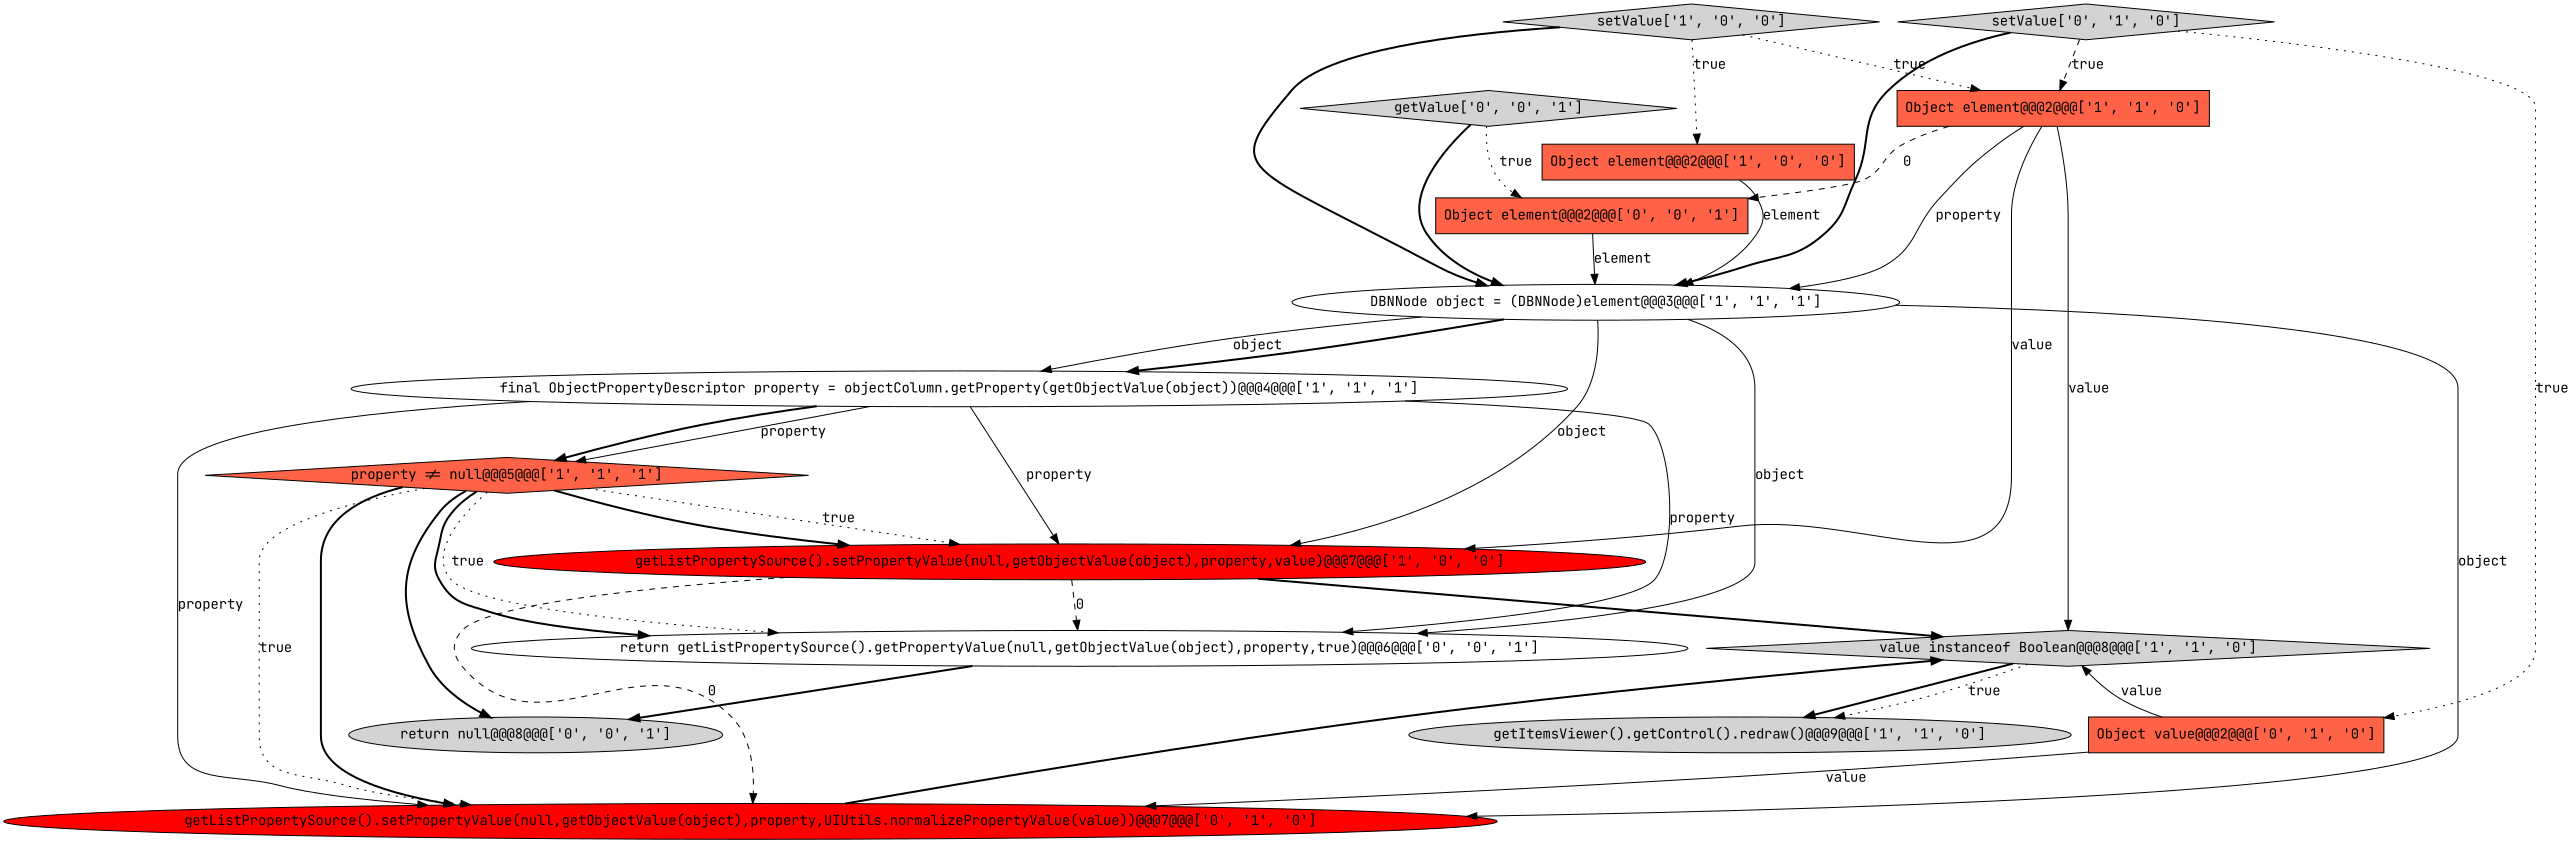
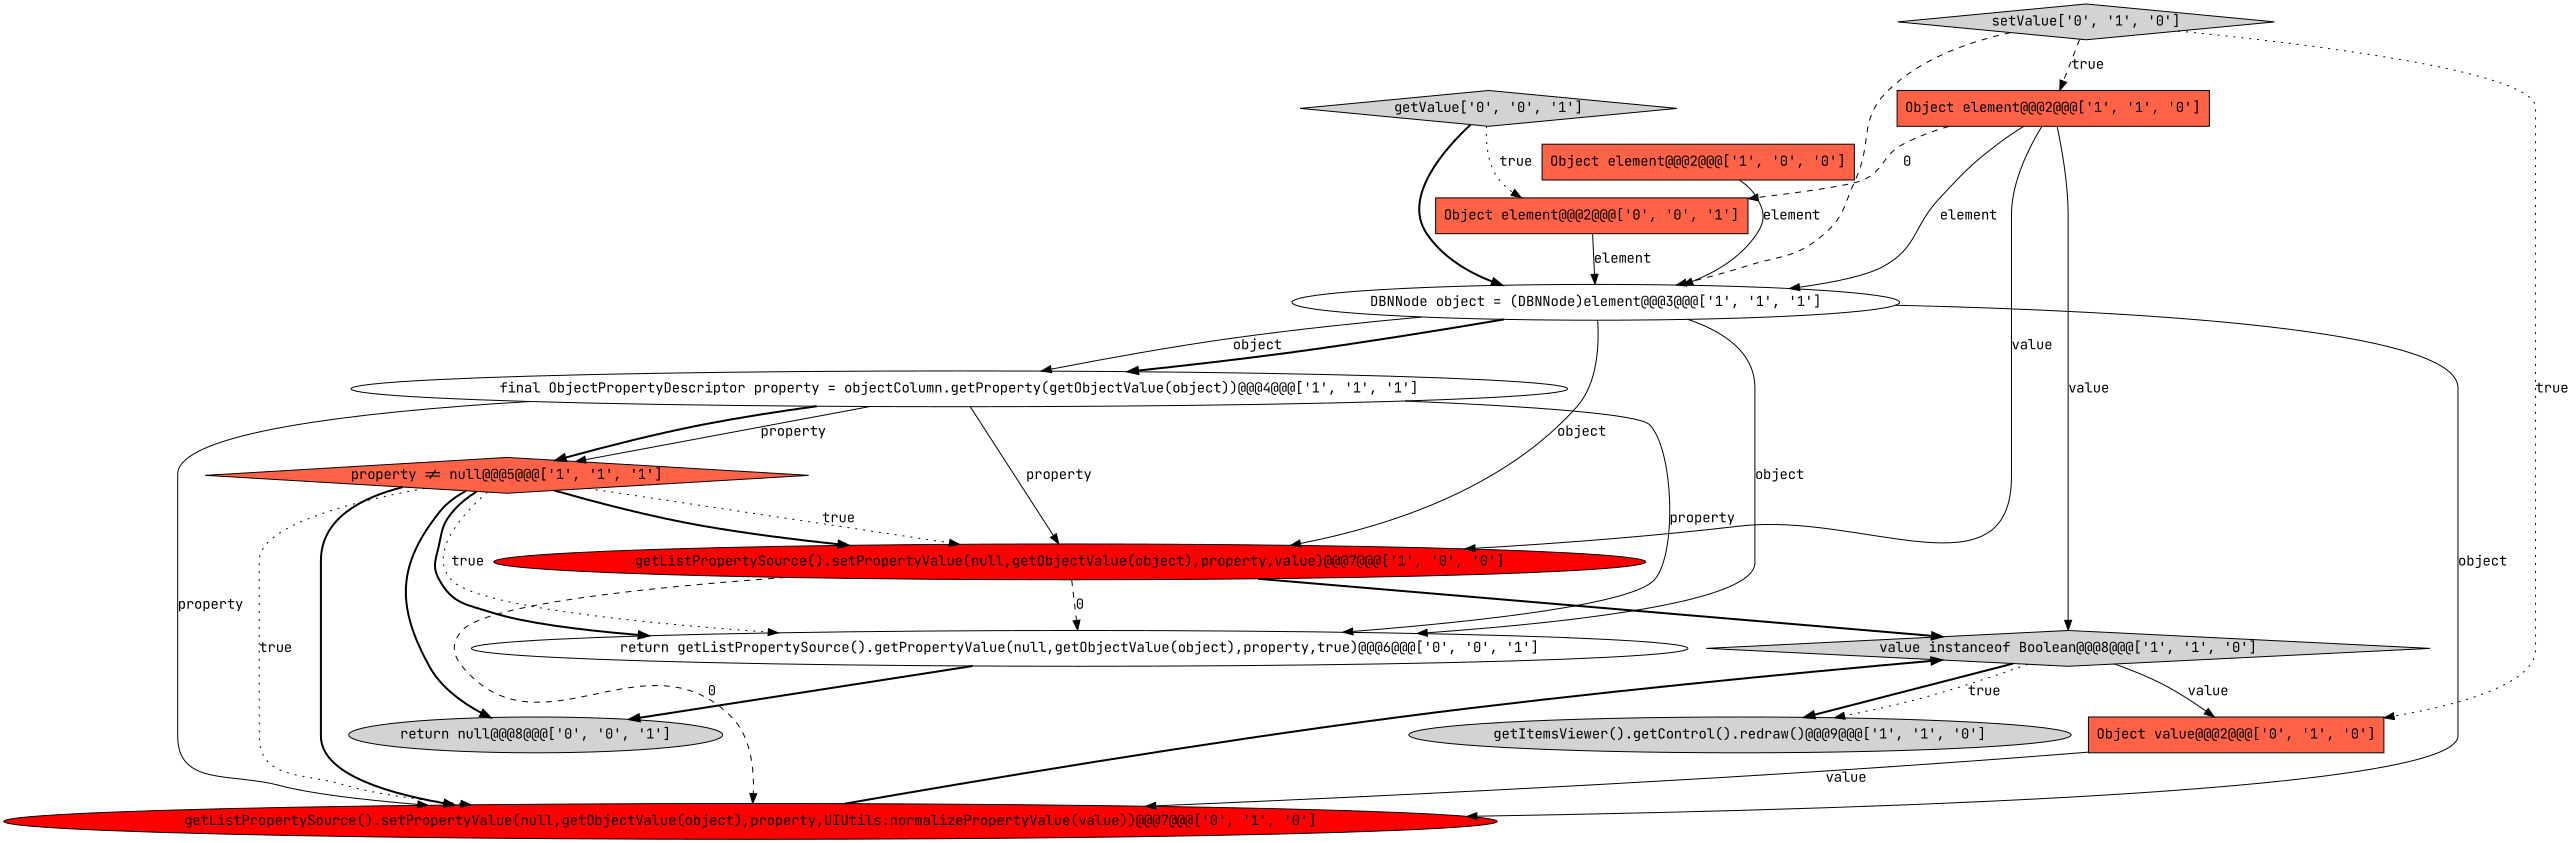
  digraph {
    fontname="JetBrains Mono"
    node [fillcolor=lightgray fontname="JetBrains Mono" shape=ellipse style=filled]
    edge [fontname="JetBrains Mono" style=solid]
-   n1 [label="setValue['1', '0', '0']" shape=diamond]
    n2 [fillcolor=tomato label="Object element@@@2@@@['1', '1', '0']" shape=box]
    n3 [fillcolor=tomato label="Object element@@@2@@@['1', '0', '0']" shape=box]
    n4 [fillcolor=white label="DBNNode object = (DBNNode)element@@@3@@@['1', '1', '1']"]
    n5 [fillcolor=red label="getListPropertySource().setPropertyValue(null,getObjectValue(object),property,value)@@@7@@@['1', '0', '0']"]
    n6 [label="value instanceof Boolean@@@8@@@['1', '1', '0']" shape=diamond]
    n7 [fillcolor=tomato label="Object element@@@2@@@['0', '0', '1']" shape=box]
    n8 [fillcolor=red label="getListPropertySource().setPropertyValue(null,getObjectValue(object),property,UIUtils.normalizePropertyValue(value))@@@7@@@['0', '1', '0']"]
    n9 [fillcolor=white label="return getListPropertySource().getPropertyValue(null,getObjectValue(object),property,true)@@@6@@@['0', '0', '1']"]
    n10 [fillcolor=white label="final ObjectPropertyDescriptor property = objectColumn.getProperty(getObjectValue(object))@@@4@@@['1', '1', '1']"]
    n11 [fillcolor=tomato label="property != null@@@5@@@['1', '1', '1']" shape=diamond]
    n12 [label="return null@@@8@@@['0', '0', '1']"]
    n13 [label="getItemsViewer().getControl().redraw()@@@9@@@['1', '1', '0']"]
    n14 [label="setValue['0', '1', '0']" shape=diamond]
    n15 [fillcolor=tomato label="Object value@@@2@@@['0', '1', '0']" shape=box]
    n16 [label="getValue['0', '0', '1']" shape=diamond]
-   n1 -> n2 [label=true style=dotted]
-   n1 -> n3 [label=true style=dotted]
-   n1 -> n4 [style=bold]
-   n2 -> n4 [label=property]
+   n2 -> n4 [label=element]
    n2 -> n5 [label=value]
    n2 -> n6 [label=value]
    n2 -> n7 [label=0 style=dashed]
    n3 -> n4 [label=element]
    n4 -> n5 [label=object]
    n4 -> n8 [label=object]
    n4 -> n9 [label=object]
    n4 -> n10 [style=bold]
    n4 -> n10 [label=object]
    n5 -> n6 [style=bold]
    n5 -> n8 [label=0 style=dashed]
    n5 -> n9 [label=0 style=dashed]
    n6 -> n13 [style=bold]
    n6 -> n13 [label=true style=dotted]
    n7 -> n4 [label=element]
    n8 -> n6 [style=bold]
    n9 -> n12 [style=bold]
    n10 -> n5 [label=property]
    n10 -> n8 [label=property]
    n10 -> n9 [label=property]
    n10 -> n11 [label=property]
    n10 -> n11 [style=bold]
    n11 -> n5 [style=bold]
    n11 -> n5 [label=true style=dotted]
    n11 -> n8 [style=bold]
    n11 -> n8 [label=true style=dotted]
    n11 -> n9 [label=true style=dotted]
    n11 -> n9 [style=bold]
    n11 -> n12 [style=bold]
    n14 -> n2 [label=true style=dashed]
-   n14 -> n4 [style=bold]
+   n14 -> n4 [style=dashed]
    n14 -> n15 [label=true style=dotted]
-   n15 -> n6 [label=value]
+   n6 -> n15 [label=value]
    n15 -> n8 [label=value]
    n16 -> n4 [style=bold]
    n16 -> n7 [label=true style=dotted]
  }
